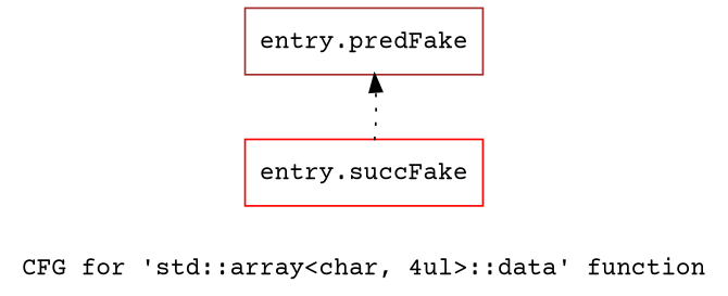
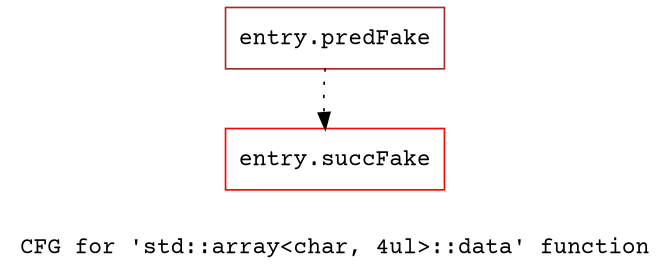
  digraph {
    label="CFG for 'std::array\<char, 4ul\>::data' function"
    fontname="Courier Prime"
    node [shape=record fontname="Courier Prime"]
    n1 [label="{entry.predFake}" color=brown]
    n2 [filename="/tools/Xilinx/Vitis_HLS/2022.1/tps/lnx64/gcc-8.3.0/lib/gcc/x86_64-pc-linux-gnu/8.3.0/../../../../include/c++/8.3.0/array" label="{entry.succFake}" linenumber=235 color=red]
-   n2 -> n1 [execusionnum=400 filename="/tools/Xilinx/Vitis_HLS/2022.1/tps/lnx64/gcc-8.3.0/lib/gcc/x86_64-pc-linux-gnu/8.3.0/../../../../include/c++/8.3.0/array" style=dotted fontname="Courier Prime"]
+   n1 -> n2 [execusionnum=400 filename="/tools/Xilinx/Vitis_HLS/2022.1/tps/lnx64/gcc-8.3.0/lib/gcc/x86_64-pc-linux-gnu/8.3.0/../../../../include/c++/8.3.0/array" style=dotted fontname="Courier Prime"]
  }
